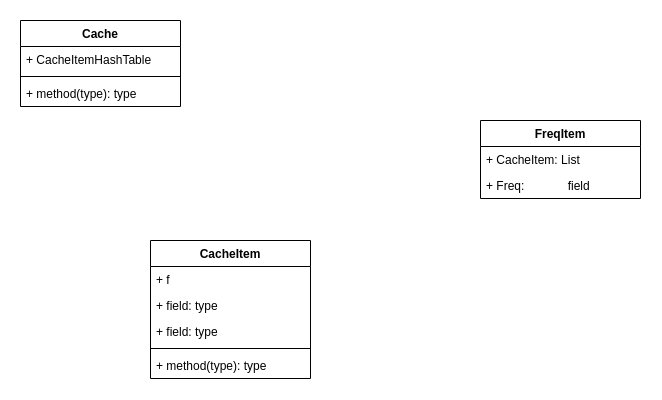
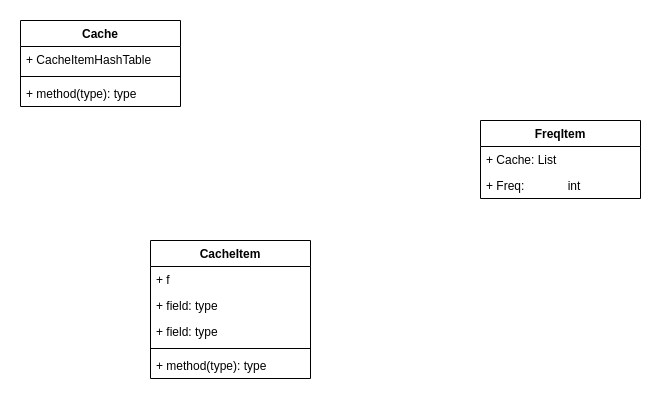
  <mxCell id="0" />
  <mxCell id="1" parent="0" />
  <mxCell id="2" value="Cache" style="swimlane;fontStyle=1;align=center;verticalAlign=top;childLayout=stackLayout;horizontal=1;startSize=26;horizontalStack=0;resizeParent=1;resizeParentMax=0;resizeLast=0;collapsible=1;marginBottom=0;" vertex="1" parent="1"><mxGeometry x="20" y="20" width="160" height="86" as="geometry" /></mxCell>
  <mxCell id="3" value="+ CacheItemHashTable" style="text;strokeColor=none;fillColor=none;align=left;verticalAlign=top;spacingLeft=4;spacingRight=4;overflow=hidden;rotatable=0;points=[[0,0.5],[1,0.5]];portConstraint=eastwest;" vertex="1" parent="2"><mxGeometry y="26" width="160" height="26" as="geometry" /></mxCell>
  <mxCell id="4" value="" style="line;strokeWidth=1;fillColor=none;align=left;verticalAlign=middle;spacingTop=-1;spacingLeft=3;spacingRight=3;rotatable=0;labelPosition=right;points=[];portConstraint=eastwest;" vertex="1" parent="2"><mxGeometry y="52" width="160" height="8" as="geometry" /></mxCell>
  <mxCell id="5" value="+ method(type): type" style="text;strokeColor=none;fillColor=none;align=left;verticalAlign=top;spacingLeft=4;spacingRight=4;overflow=hidden;rotatable=0;points=[[0,0.5],[1,0.5]];portConstraint=eastwest;" vertex="1" parent="2"><mxGeometry y="60" width="160" height="26" as="geometry" /></mxCell>
  <mxCell id="6" value="CacheItem" style="swimlane;fontStyle=1;align=center;verticalAlign=top;childLayout=stackLayout;horizontal=1;startSize=26;horizontalStack=0;resizeParent=1;resizeParentMax=0;resizeLast=0;collapsible=1;marginBottom=0;" vertex="1" parent="1"><mxGeometry x="150" y="240" width="160" height="138" as="geometry" /></mxCell>
  <mxCell id="7" value="+ f" style="text;strokeColor=none;fillColor=none;align=left;verticalAlign=top;spacingLeft=4;spacingRight=4;overflow=hidden;rotatable=0;points=[[0,0.5],[1,0.5]];portConstraint=eastwest;" vertex="1" parent="6"><mxGeometry y="26" width="160" height="26" as="geometry" /></mxCell>
  <mxCell id="8" value="+ field: type" style="text;strokeColor=none;fillColor=none;align=left;verticalAlign=top;spacingLeft=4;spacingRight=4;overflow=hidden;rotatable=0;points=[[0,0.5],[1,0.5]];portConstraint=eastwest;" vertex="1" parent="6"><mxGeometry y="52" width="160" height="26" as="geometry" /></mxCell>
  <mxCell id="9" value="+ field: type" style="text;strokeColor=none;fillColor=none;align=left;verticalAlign=top;spacingLeft=4;spacingRight=4;overflow=hidden;rotatable=0;points=[[0,0.5],[1,0.5]];portConstraint=eastwest;" vertex="1" parent="6"><mxGeometry y="78" width="160" height="26" as="geometry" /></mxCell>
  <mxCell id="10" value="" style="line;strokeWidth=1;fillColor=none;align=left;verticalAlign=middle;spacingTop=-1;spacingLeft=3;spacingRight=3;rotatable=0;labelPosition=right;points=[];portConstraint=eastwest;" vertex="1" parent="6"><mxGeometry y="104" width="160" height="8" as="geometry" /></mxCell>
  <mxCell id="11" value="+ method(type): type" style="text;strokeColor=none;fillColor=none;align=left;verticalAlign=top;spacingLeft=4;spacingRight=4;overflow=hidden;rotatable=0;points=[[0,0.5],[1,0.5]];portConstraint=eastwest;" vertex="1" parent="6"><mxGeometry y="112" width="160" height="26" as="geometry" /></mxCell>
  <mxCell id="12" value="FreqItem" style="swimlane;fontStyle=1;align=center;verticalAlign=top;childLayout=stackLayout;horizontal=1;startSize=26;horizontalStack=0;resizeParent=1;resizeParentMax=0;resizeLast=0;collapsible=1;marginBottom=0;" vertex="1" parent="1"><mxGeometry x="480" y="120" width="160" height="78" as="geometry" /></mxCell>
- <mxCell id="13" value="+ CacheItem: List" style="text;strokeColor=none;fillColor=none;align=left;verticalAlign=top;spacingLeft=4;spacingRight=4;overflow=hidden;rotatable=0;points=[[0,0.5],[1,0.5]];portConstraint=eastwest;" vertex="1" parent="12"><mxGeometry y="26" width="160" height="26" as="geometry" /></mxCell>
- <mxCell id="14" value="+ Freq:             field" style="text;strokeColor=none;fillColor=none;align=left;verticalAlign=top;spacingLeft=4;spacingRight=4;overflow=hidden;rotatable=0;points=[[0,0.5],[1,0.5]];portConstraint=eastwest;" vertex="1" parent="12"><mxGeometry y="52" width="160" height="26" as="geometry" /></mxCell>
+ <mxCell id="13" value="+ Cache: List" style="text;strokeColor=none;fillColor=none;align=left;verticalAlign=top;spacingLeft=4;spacingRight=4;overflow=hidden;rotatable=0;points=[[0,0.5],[1,0.5]];portConstraint=eastwest;" vertex="1" parent="12"><mxGeometry y="26" width="160" height="26" as="geometry" /></mxCell>
+ <mxCell id="14" value="+ Freq:             int" style="text;strokeColor=none;fillColor=none;align=left;verticalAlign=top;spacingLeft=4;spacingRight=4;overflow=hidden;rotatable=0;points=[[0,0.5],[1,0.5]];portConstraint=eastwest;" vertex="1" parent="12"><mxGeometry y="52" width="160" height="26" as="geometry" /></mxCell>
